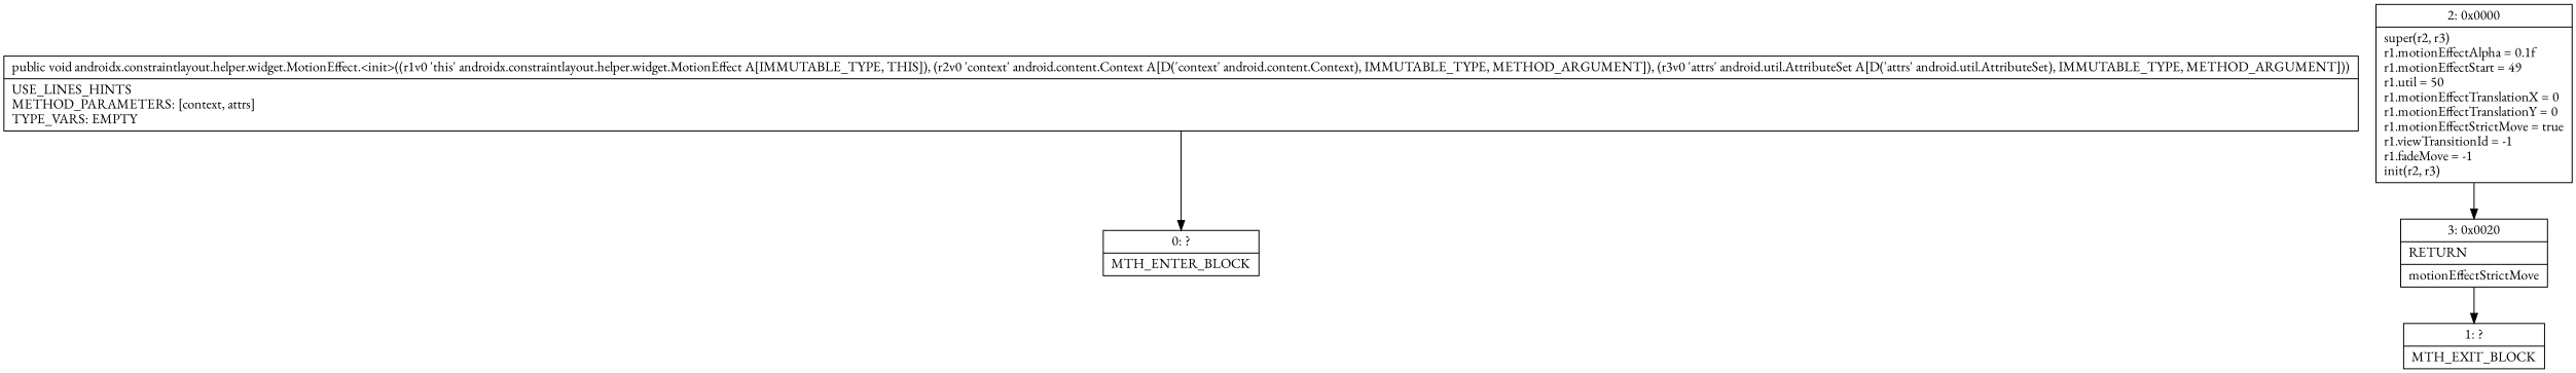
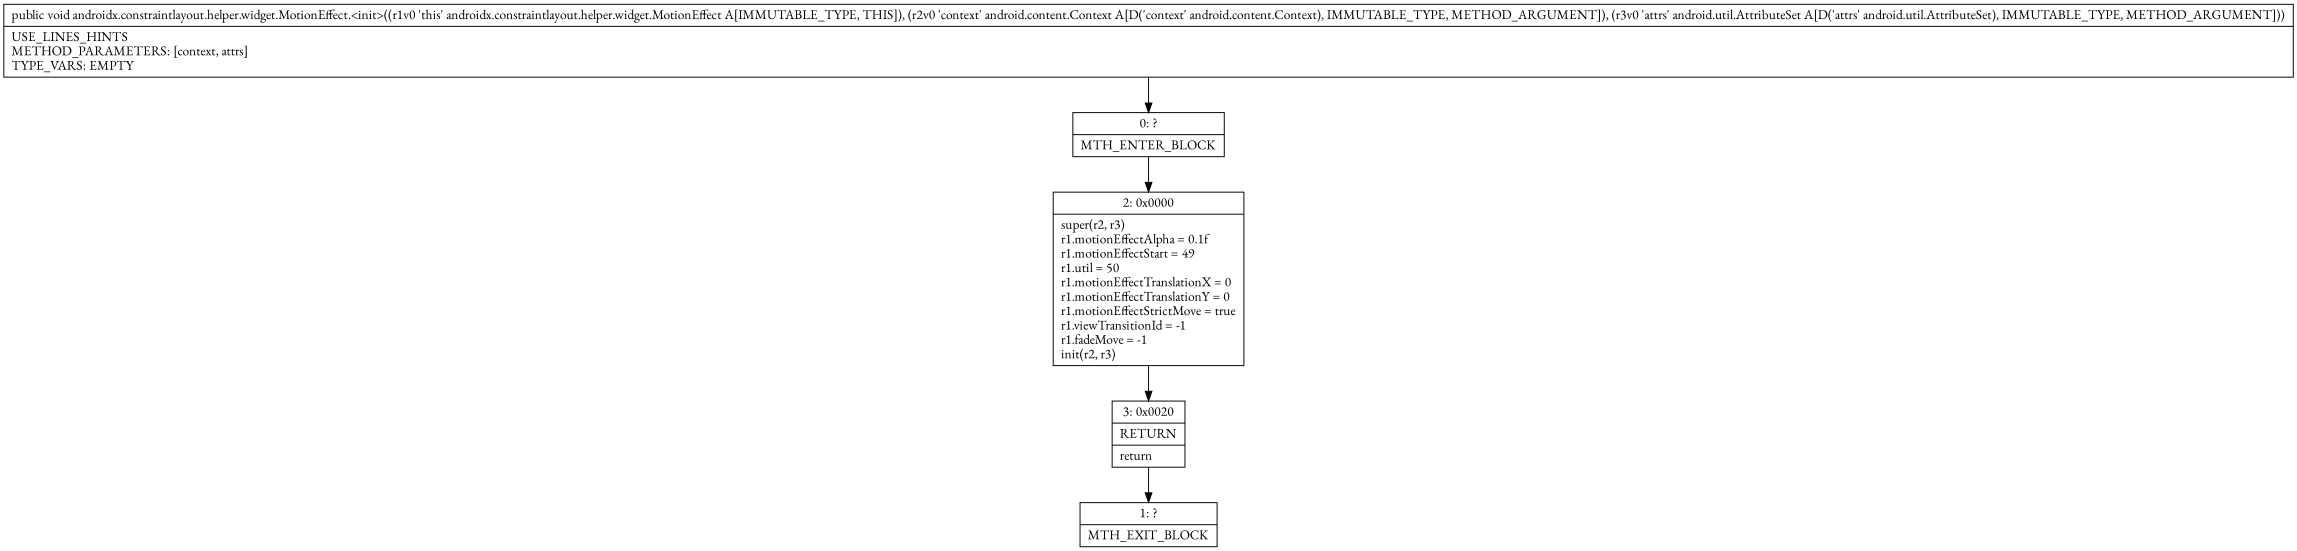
  digraph {
    fontname="EB Garamond"
    node [fontname="EB Garamond" shape=record]
    edge [fontname="EB Garamond"]
    n1 [label="{0\:\ ?|MTH_ENTER_BLOCK\l}"]
    n2 [label="{2\:\ 0x0000|super(r2, r3)\lr1.motionEffectAlpha = 0.1f\lr1.motionEffectStart = 49\lr1.util = 50\lr1.motionEffectTranslationX = 0\lr1.motionEffectTranslationY = 0\lr1.motionEffectStrictMove = true\lr1.viewTransitionId = \-1\lr1.fadeMove = \-1\linit(r2, r3)\l}"]
-   n3 [label="{3\:\ 0x0020|RETURN\l|motionEffectStrictMove\l}"]
+   n3 [label="{3\:\ 0x0020|RETURN\l|return\l}"]
    n4 [label="{1\:\ ?|MTH_EXIT_BLOCK\l}"]
    n5 [label="{public void androidx.constraintlayout.helper.widget.MotionEffect.\<init\>((r1v0 'this' androidx.constraintlayout.helper.widget.MotionEffect A[IMMUTABLE_TYPE, THIS]), (r2v0 'context' android.content.Context A[D('context' android.content.Context), IMMUTABLE_TYPE, METHOD_ARGUMENT]), (r3v0 'attrs' android.util.AttributeSet A[D('attrs' android.util.AttributeSet), IMMUTABLE_TYPE, METHOD_ARGUMENT]))  | USE_LINES_HINTS\lMETHOD_PARAMETERS: [context, attrs]\lTYPE_VARS: EMPTY\l}"]
+   n1 -> n2
    n2 -> n3
    n3 -> n4
    n5 -> n1
  }
